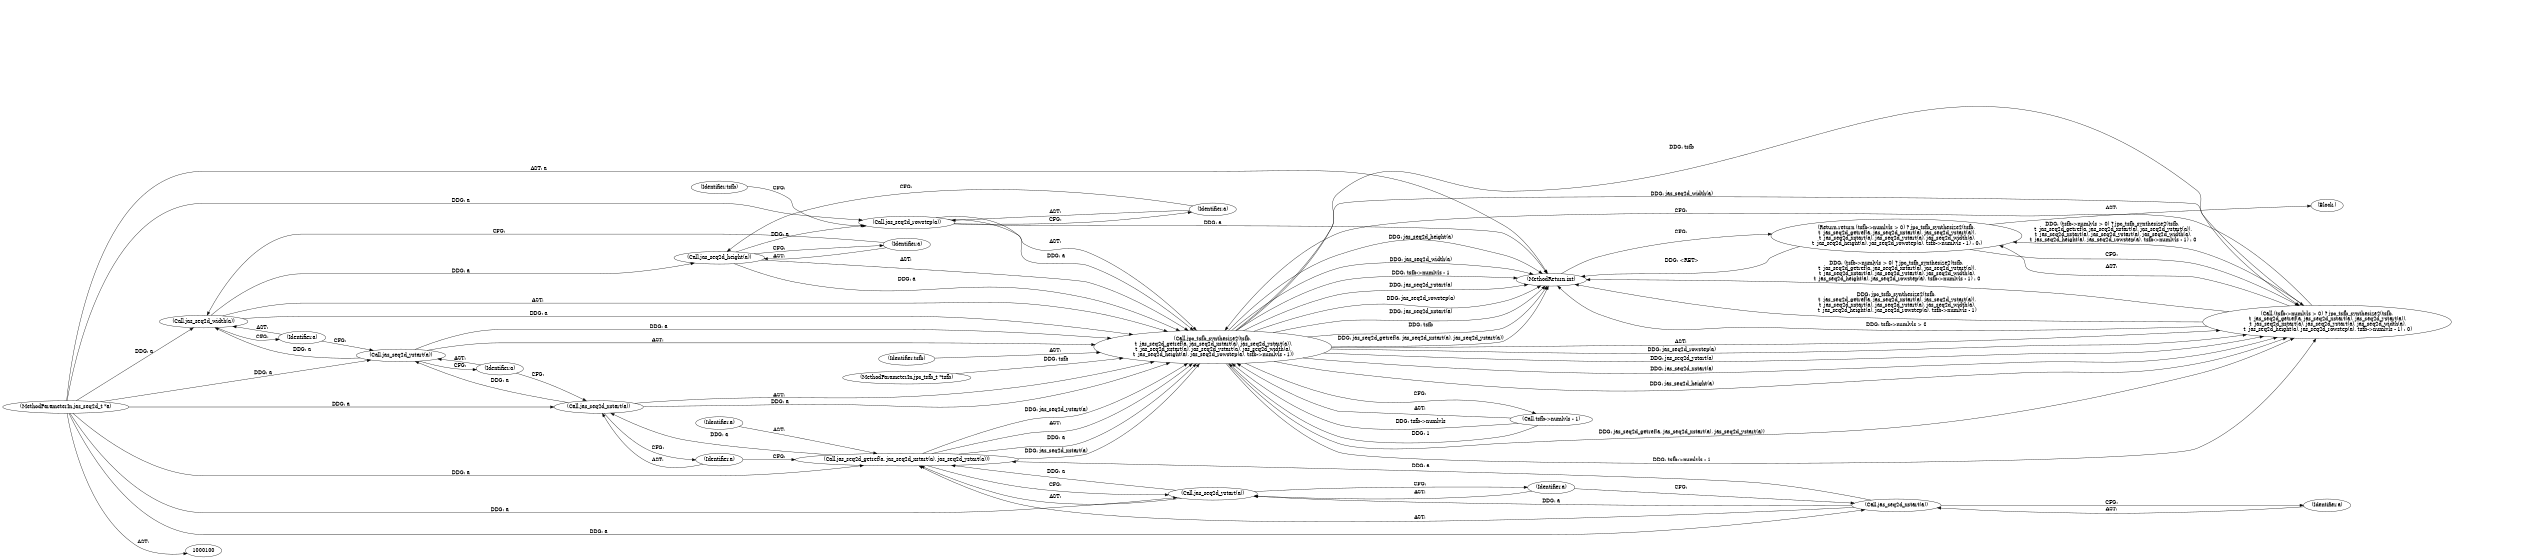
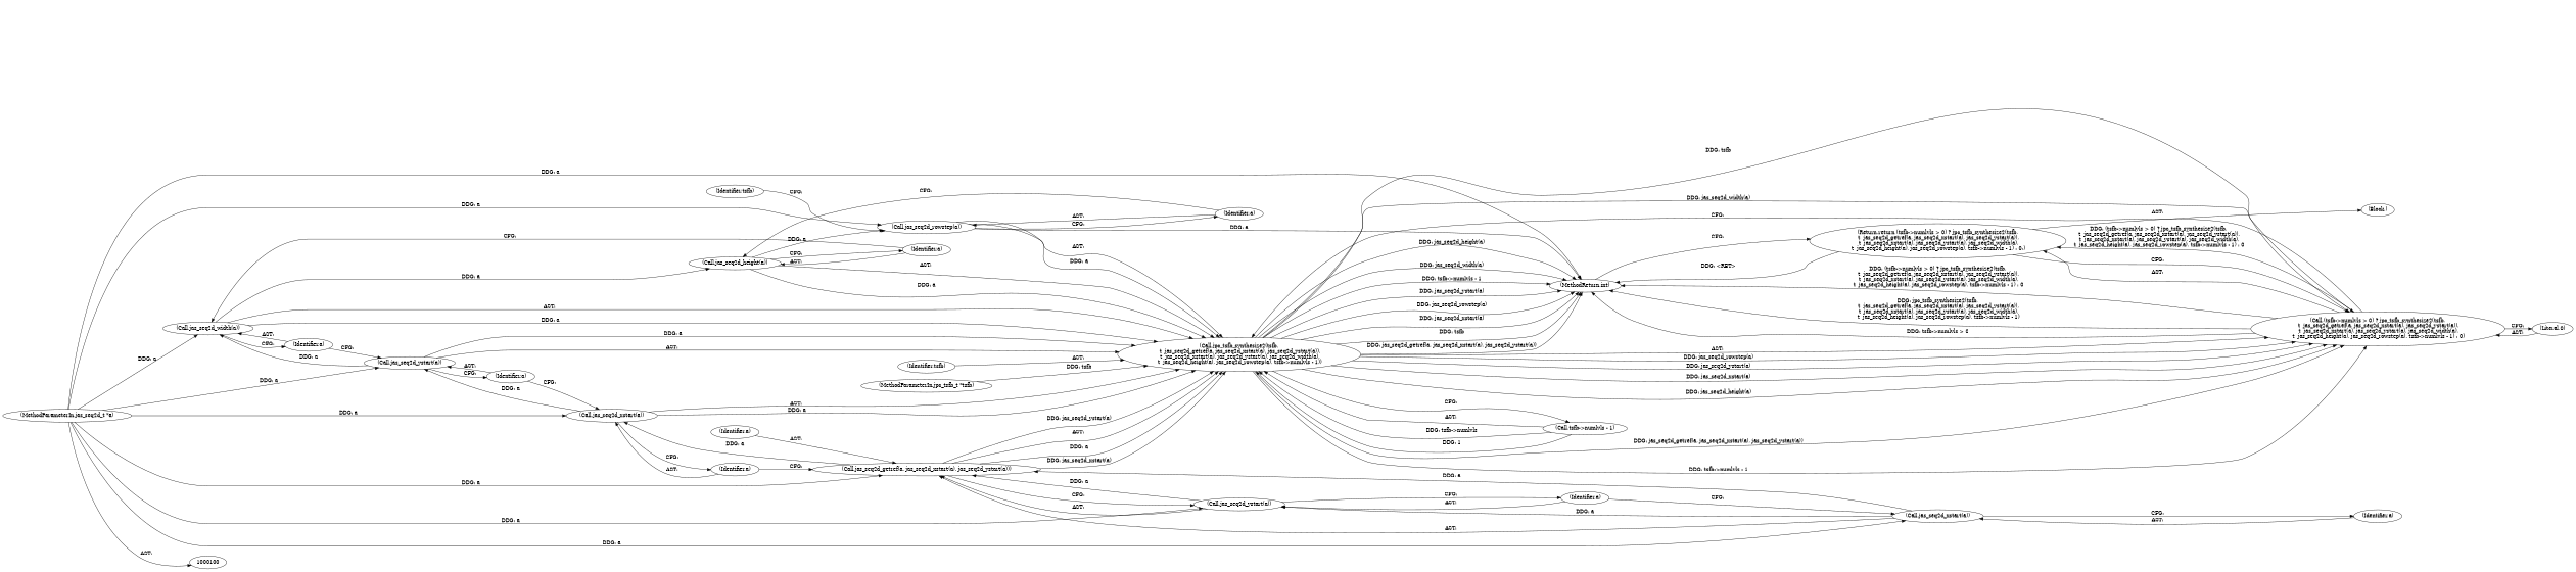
  digraph {
    rankdir=LR
    n1 [label="(Call,jas_seq2d_width(a))"]
    n2 [label="(Call,jpc_tsfb_synthesize2(tsfb,\n \t  jas_seq2d_getref(a, jas_seq2d_xstart(a), jas_seq2d_ystart(a)),\n \t  jas_seq2d_xstart(a), jas_seq2d_ystart(a), jas_seq2d_width(a),\n \t  jas_seq2d_height(a), jas_seq2d_rowstep(a), tsfb->numlvls - 1))"]
    n3 [label="(Call,jas_seq2d_height(a))"]
    n4 [label="(Identifier,a)"]
    n5 [label="(MethodReturn,int)"]
    n6 [label="(Call,(tsfb->numlvls > 0) ? jpc_tsfb_synthesize2(tsfb,\n \t  jas_seq2d_getref(a, jas_seq2d_xstart(a), jas_seq2d_ystart(a)),\n \t  jas_seq2d_xstart(a), jas_seq2d_ystart(a), jas_seq2d_width(a),\n \t  jas_seq2d_height(a), jas_seq2d_rowstep(a), tsfb->numlvls - 1) : 0)"]
    n7 [label="(Call,tsfb->numlvls - 1)"]
    n8 [label="(Call,jas_seq2d_rowstep(a))"]
    n9 [label="(Identifier,a)"]
    n10 [label="(Call,jas_seq2d_ystart(a))"]
    n11 [label="(Identifier,a)"]
    n12 [label="(Call,jas_seq2d_xstart(a))"]
    n13 [label="(Identifier,a)"]
    n14 [label="(Call,jas_seq2d_getref(a, jas_seq2d_xstart(a), jas_seq2d_ystart(a)))"]
    n15 [label="(Call,jas_seq2d_ystart(a))"]
    n16 [label="(Identifier,a)"]
    n17 [label="(Call,jas_seq2d_xstart(a))"]
    n18 [label="(Identifier,a)"]
    n19 [label="(MethodParameterIn,jas_seq2d_t *a)"]
    1000100
    n21 [label="(Identifier,a)"]
    n22 [label="(Return,return (tsfb->numlvls > 0) ? jpc_tsfb_synthesize2(tsfb,\n \t  jas_seq2d_getref(a, jas_seq2d_xstart(a), jas_seq2d_ystart(a)),\n \t  jas_seq2d_xstart(a), jas_seq2d_ystart(a), jas_seq2d_width(a),\n \t  jas_seq2d_height(a), jas_seq2d_rowstep(a), tsfb->numlvls - 1) : 0;)"]
+   n23 [label="(Literal,0)"]
    n24 [label="(Block,)"]
    n25 [label="(Identifier,a)"]
    n26 [label="(Identifier,tsfb)"]
    n27 [label="(Identifier,tsfb)"]
    n28 [label="(MethodParameterIn,jpc_tsfb_t *tsfb)"]
    n1 -> n2 [label="AST: "]
    n1 -> n2 [label="DDG: a"]
    n1 -> n3 [label="DDG: a"]
    n1 -> n4 [label="CFG: "]
    n2 -> n5 [label="DDG: jas_seq2d_height(a)"]
    n2 -> n5 [label="DDG: jas_seq2d_width(a)"]
    n2 -> n5 [label="DDG: tsfb->numlvls - 1"]
    n2 -> n5 [label="DDG: jas_seq2d_ystart(a)"]
    n2 -> n5 [label="DDG: jas_seq2d_rowstep(a)"]
    n2 -> n5 [label="DDG: jas_seq2d_xstart(a)"]
    n2 -> n5 [label="DDG: tsfb"]
    n2 -> n5 [label="DDG: jas_seq2d_getref(a, jas_seq2d_xstart(a), jas_seq2d_ystart(a))"]
    n2 -> n6 [label="AST: "]
    n2 -> n6 [label="DDG: jas_seq2d_rowstep(a)"]
    n2 -> n6 [label="DDG: jas_seq2d_ystart(a)"]
    n2 -> n6 [label="DDG: jas_seq2d_xstart(a)"]
    n2 -> n6 [label="DDG: jas_seq2d_height(a)"]
    n2 -> n6 [label="DDG: tsfb->numlvls - 1"]
    n2 -> n6 [label="DDG: tsfb"]
    n2 -> n6 [label="DDG: jas_seq2d_getref(a, jas_seq2d_xstart(a), jas_seq2d_ystart(a))"]
    n2 -> n6 [label="DDG: jas_seq2d_width(a)"]
    n2 -> n7 [label="CFG: "]
    n3 -> n2 [label="AST: "]
    n3 -> n2 [label="DDG: a"]
    n3 -> n8 [label="DDG: a"]
    n3 -> n9 [label="CFG: "]
    n4 -> n1 [label="AST: "]
    n4 -> n10 [label="CFG: "]
    n5 -> n22 [label="CFG: "]
    n6 -> n2 [label="CFG: "]
    n6 -> n5 [label="DDG: (tsfb->numlvls > 0) ? jpc_tsfb_synthesize2(tsfb,\n \t  jas_seq2d_getref(a, jas_seq2d_xstart(a), jas_seq2d_ystart(a)),\n \t  jas_seq2d_xstart(a), jas_seq2d_ystart(a), jas_seq2d_width(a),\n \t  jas_seq2d_height(a), jas_seq2d_rowstep(a), tsfb->numlvls - 1) : 0"]
    n6 -> n5 [label="DDG: jpc_tsfb_synthesize2(tsfb,\n \t  jas_seq2d_getref(a, jas_seq2d_xstart(a), jas_seq2d_ystart(a)),\n \t  jas_seq2d_xstart(a), jas_seq2d_ystart(a), jas_seq2d_width(a),\n \t  jas_seq2d_height(a), jas_seq2d_rowstep(a), tsfb->numlvls - 1)"]
    n6 -> n5 [label="DDG: tsfb->numlvls > 0"]
    n6 -> n22 [label="AST: "]
    n6 -> n22 [label="DDG: (tsfb->numlvls > 0) ? jpc_tsfb_synthesize2(tsfb,\n \t  jas_seq2d_getref(a, jas_seq2d_xstart(a), jas_seq2d_ystart(a)),\n \t  jas_seq2d_xstart(a), jas_seq2d_ystart(a), jas_seq2d_width(a),\n \t  jas_seq2d_height(a), jas_seq2d_rowstep(a), tsfb->numlvls - 1) : 0"]
+   n6 -> n23 [label="CFG: "]
    n7 -> n2 [label="AST: "]
    n7 -> n2 [label="DDG: tsfb->numlvls"]
    n7 -> n2 [label="DDG: 1"]
    n8 -> n2 [label="AST: "]
    n8 -> n2 [label="DDG: a"]
    n8 -> n5 [label="DDG: a"]
    n8 -> n21 [label="CFG: "]
    n9 -> n1 [label="CFG: "]
    n9 -> n3 [label="AST: "]
    n10 -> n1 [label="DDG: a"]
    n10 -> n2 [label="AST: "]
    n10 -> n2 [label="DDG: a"]
    n10 -> n11 [label="CFG: "]
    n11 -> n10 [label="AST: "]
    n11 -> n12 [label="CFG: "]
    n12 -> n2 [label="AST: "]
    n12 -> n2 [label="DDG: a"]
    n12 -> n10 [label="DDG: a"]
    n12 -> n13 [label="CFG: "]
    n13 -> n12 [label="AST: "]
    n13 -> n14 [label="CFG: "]
    n14 -> n2 [label="AST: "]
    n14 -> n2 [label="DDG: a"]
    n14 -> n2 [label="DDG: jas_seq2d_xstart(a)"]
    n14 -> n2 [label="DDG: jas_seq2d_ystart(a)"]
    n14 -> n12 [label="DDG: a"]
    n14 -> n15 [label="CFG: "]
    n15 -> n14 [label="AST: "]
    n15 -> n14 [label="DDG: a"]
    n15 -> n16 [label="CFG: "]
    n16 -> n15 [label="AST: "]
    n16 -> n17 [label="CFG: "]
    n17 -> n14 [label="AST: "]
    n17 -> n14 [label="DDG: a"]
    n17 -> n15 [label="DDG: a"]
    n17 -> n18 [label="CFG: "]
    n18 -> n17 [label="AST: "]
    n19 -> n1 [label="DDG: a"]
-   n19 -> n5 [label="AST: a"]
+   n19 -> n5 [label="DDG: a"]
    n19 -> n8 [label="DDG: a"]
    n19 -> n10 [label="DDG: a"]
    n19 -> n12 [label="DDG: a"]
    n19 -> n14 [label="DDG: a"]
    n19 -> n15 [label="DDG: a"]
    n19 -> n17 [label="DDG: a"]
    n19 -> 1000100 [label="AST: "]
    n21 -> n3 [label="CFG: "]
    n21 -> n8 [label="AST: "]
    n22 -> n5 [label="DDG: <RET>"]
    n22 -> n6 [label="CFG: "]
    n22 -> n24 [label="AST: "]
+   n23 -> n6 [label="AST: "]
    n25 -> n14 [label="AST: "]
    n26 -> n2 [label="AST: "]
    n27 -> n8 [label="CFG: "]
    n28 -> n2 [label="DDG: tsfb"]
  }
